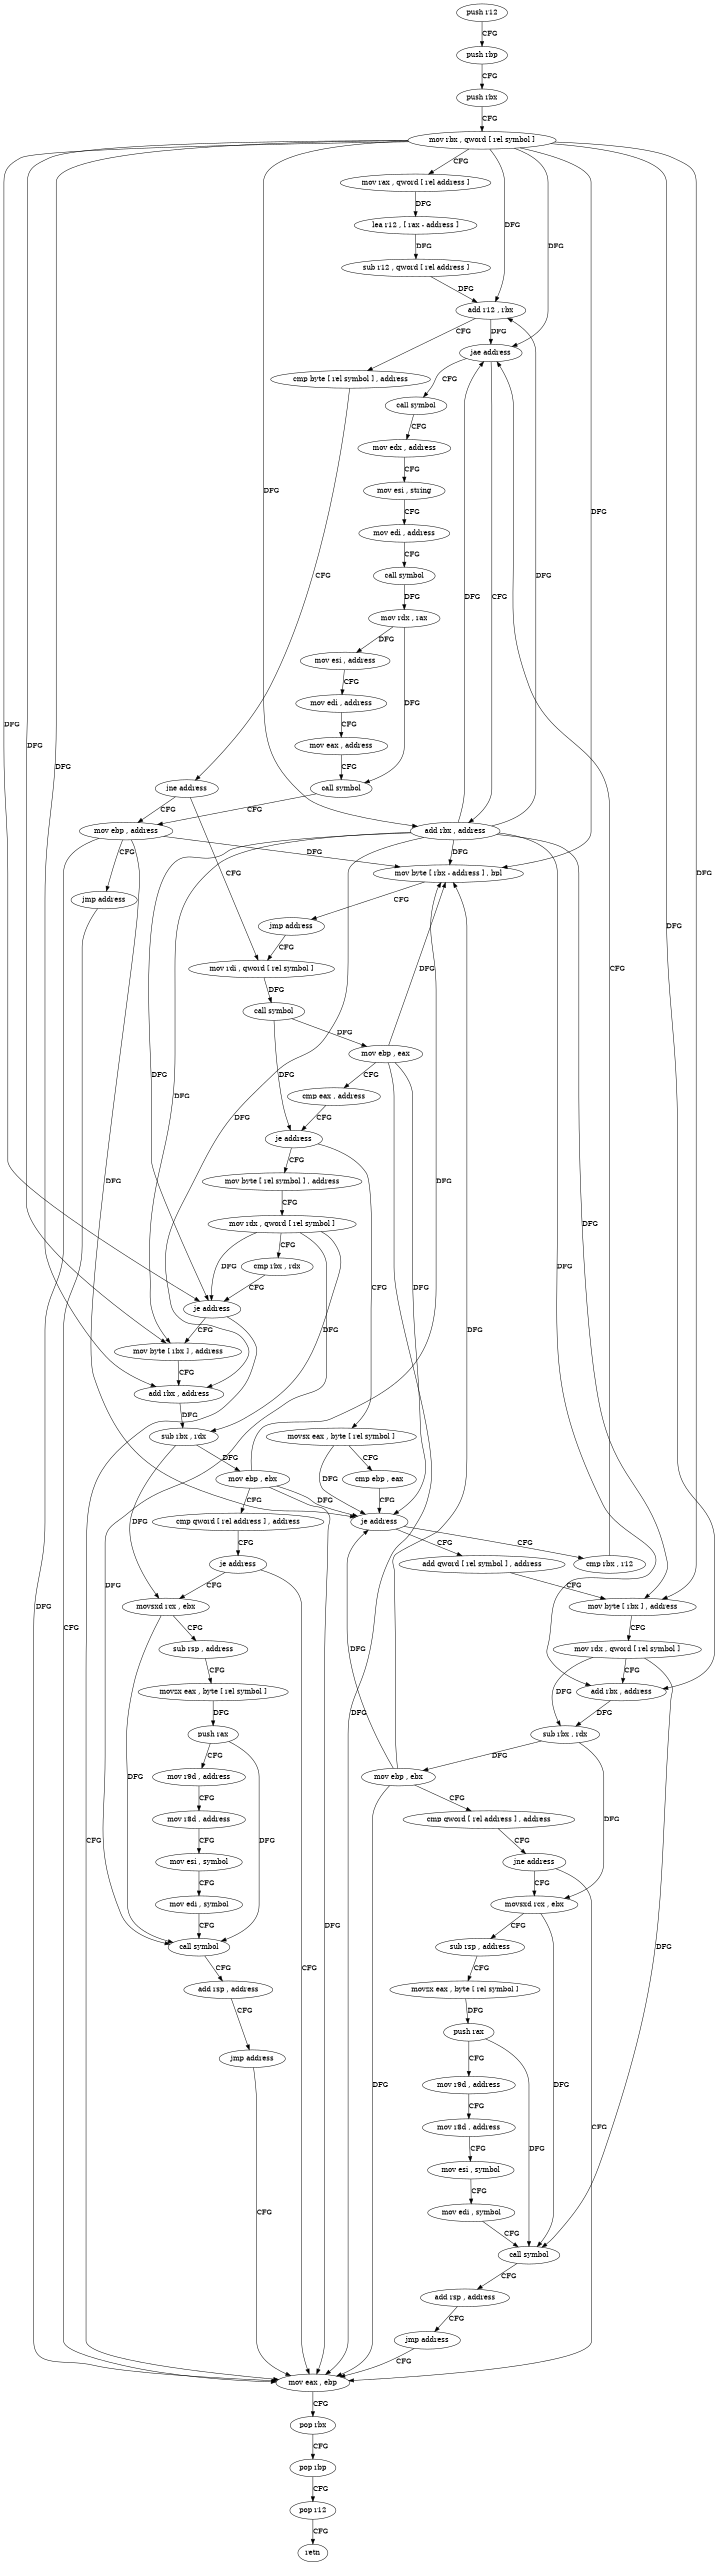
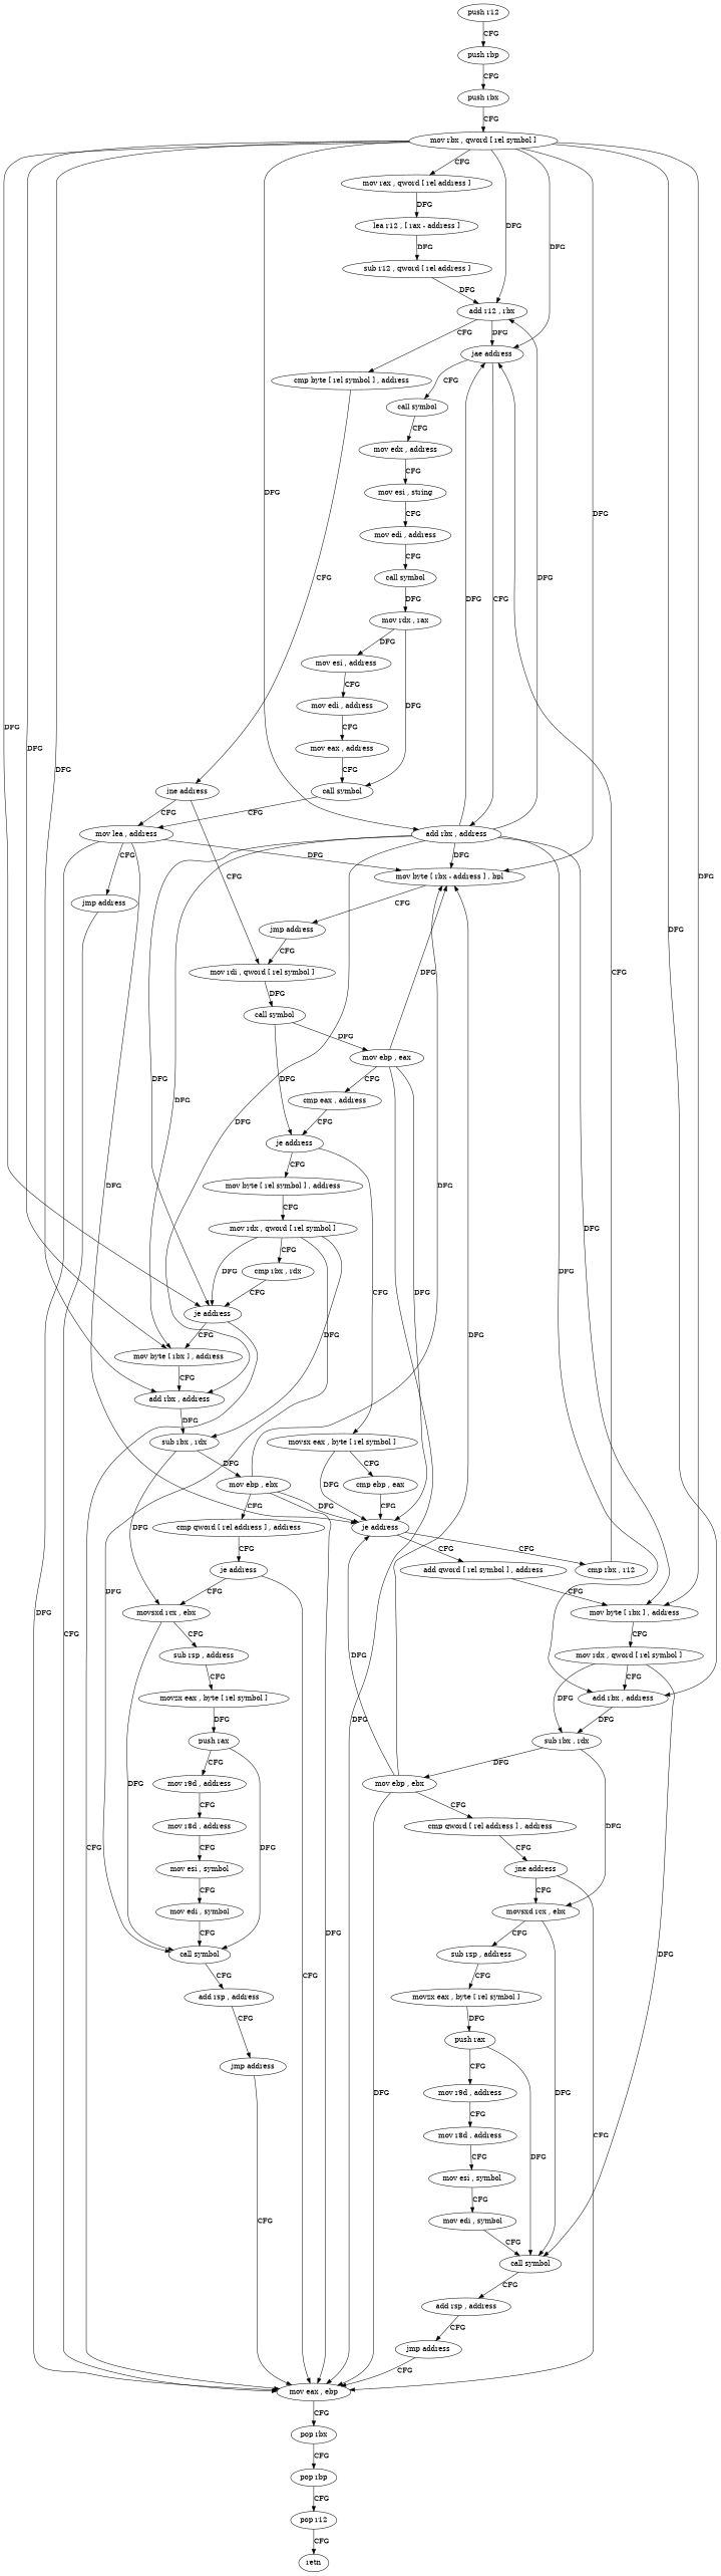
  digraph {
    n1 [label="push r12"]
    n2 [label="push rbp"]
    n3 [label="push rbx"]
    n4 [label="mov rbx , qword [ rel symbol ]"]
    n5 [label="mov rax , qword [ rel address ]"]
    n6 [label="add r12 , rbx"]
    n7 [label="je address"]
    n8 [label="mov byte [ rbx ] , address"]
    n9 [label="add rbx , address"]
    n10 [label="mov byte [ rbx ] , address"]
    n11 [label="add rbx , address"]
    n12 [label="jae address"]
    n13 [label="add rbx , address"]
    n14 [label="mov byte [ rbx - address ] , bpl"]
    n15 [label="lea r12 , [ rax - address ]"]
    n16 [label="cmp byte [ rel symbol ] , address"]
    n17 [label="mov eax , ebp"]
    n18 [label="sub rbx , rdx"]
    n19 [label="mov rdx , qword [ rel symbol ]"]
    n20 [label="sub rbx , rdx"]
    n21 [label="call symbol"]
    n22 [label="jmp address"]
    n23 [label="sub r12 , qword [ rel address ]"]
    n24 [label="jne address"]
-   n25 [label="mov ebp , address"]
+   n25 [label="mov lea , address"]
    n26 [label="mov rdi , qword [ rel symbol ]"]
    n27 [label="jmp address"]
    n28 [label="je address"]
    n29 [label="call symbol"]
    n30 [label="pop rbx"]
    n31 [label="add qword [ rel symbol ] , address"]
    n32 [label="cmp rbx , r12"]
    n33 [label="mov ebp , eax"]
    n34 [label="je address"]
    n35 [label="pop rbp"]
    n36 [label=retn]
    n37 [label="cmp eax , address"]
    n38 [label="mov byte [ rel symbol ] , address"]
    n39 [label="movsx eax , byte [ rel symbol ]"]
    n40 [label="mov rdx , qword [ rel symbol ]"]
    n41 [label="cmp ebp , eax"]
    n42 [label="cmp rbx , rdx"]
    n43 [label="call symbol"]
    n44 [label="pop r12"]
    n45 [label="mov ebp , ebx"]
    n46 [label="movsxd rcx , ebx"]
    n47 [label="add rsp , address"]
    n48 [label="cmp qword [ rel address ] , address"]
    n49 [label="sub rsp , address"]
    n50 [label="je address"]
    n51 [label="movzx eax , byte [ rel symbol ]"]
    n52 [label="call symbol"]
    n53 [label="mov ebp , ebx"]
    n54 [label="movsxd rcx , ebx"]
    n55 [label="add rsp , address"]
    n56 [label="cmp qword [ rel address ] , address"]
    n57 [label="sub rsp , address"]
    n58 [label="jne address"]
    n59 [label="movzx eax , byte [ rel symbol ]"]
    n60 [label="mov edx , address"]
    n61 [label="mov esi , string"]
    n62 [label="push rax"]
    n63 [label="mov r9d , address"]
    n64 [label="mov r8d , address"]
    n65 [label="mov esi , symbol"]
    n66 [label="mov edi , symbol"]
    n67 [label="jmp address"]
    n68 [label="push rax"]
    n69 [label="mov r9d , address"]
    n70 [label="mov r8d , address"]
    n71 [label="mov esi , symbol"]
    n72 [label="mov edi , symbol"]
    n73 [label="jmp address"]
    n74 [label="mov edi , address"]
    n75 [label="call symbol"]
    n76 [label="mov rdx , rax"]
    n77 [label="mov esi , address"]
    n78 [label="call symbol"]
    n79 [label="mov edi , address"]
    n80 [label="mov eax , address"]
    n1 -> n2 [label=CFG]
    n2 -> n3 [label=CFG]
    n3 -> n4 [label=CFG]
    n4 -> n5 [label=CFG]
    n4 -> n6 [label=DFG]
    n4 -> n7 [label=DFG]
    n4 -> n8 [label=DFG]
    n4 -> n9 [label=DFG]
    n4 -> n10 [label=DFG]
    n4 -> n11 [label=DFG]
    n4 -> n12 [label=DFG]
    n4 -> n13 [label=DFG]
    n4 -> n14 [label=DFG]
    n5 -> n15 [label=DFG]
    n6 -> n12 [label=DFG]
    n6 -> n16 [label=CFG]
    n7 -> n8 [label=CFG]
    n7 -> n17 [label=CFG]
    n8 -> n9 [label=CFG]
    n9 -> n18 [label=DFG]
    n10 -> n19 [label=CFG]
    n11 -> n20 [label=DFG]
    n12 -> n13 [label=CFG]
    n12 -> n21 [label=CFG]
    n13 -> n6 [label=DFG]
    n13 -> n7 [label=DFG]
    n13 -> n8 [label=DFG]
    n13 -> n9 [label=DFG]
    n13 -> n10 [label=DFG]
    n13 -> n11 [label=DFG]
    n13 -> n12 [label=DFG]
    n13 -> n14 [label=DFG]
    n14 -> n22 [label=CFG]
    n15 -> n23 [label=DFG]
    n16 -> n24 [label=CFG]
    n17 -> n30 [label=CFG]
    n18 -> n45 [label=DFG]
    n18 -> n46 [label=DFG]
    n19 -> n11 [label=CFG]
    n19 -> n20 [label=DFG]
    n19 -> n52 [label=DFG]
    n20 -> n53 [label=DFG]
    n20 -> n54 [label=DFG]
    n21 -> n60 [label=CFG]
    n22 -> n26 [label=CFG]
    n23 -> n6 [label=DFG]
    n24 -> n25 [label=CFG]
    n24 -> n26 [label=CFG]
    n25 -> n14 [label=DFG]
    n25 -> n17 [label=DFG]
    n25 -> n27 [label=CFG]
    n25 -> n28 [label=DFG]
    n26 -> n29 [label=DFG]
    n27 -> n17 [label=CFG]
    n28 -> n31 [label=CFG]
    n28 -> n32 [label=CFG]
    n29 -> n33 [label=DFG]
    n29 -> n34 [label=DFG]
    n30 -> n35 [label=CFG]
    n31 -> n10 [label=CFG]
    n32 -> n12 [label=CFG]
    n33 -> n14 [label=DFG]
    n33 -> n17 [label=DFG]
    n33 -> n28 [label=DFG]
    n33 -> n37 [label=CFG]
    n34 -> n38 [label=CFG]
    n34 -> n39 [label=CFG]
    n35 -> n44 [label=CFG]
    n37 -> n34 [label=CFG]
    n38 -> n40 [label=CFG]
    n39 -> n28 [label=DFG]
    n39 -> n41 [label=CFG]
    n40 -> n7 [label=DFG]
    n40 -> n18 [label=DFG]
    n40 -> n42 [label=CFG]
    n40 -> n43 [label=DFG]
    n41 -> n28 [label=CFG]
    n42 -> n7 [label=CFG]
    n43 -> n47 [label=CFG]
    n44 -> n36 [label=CFG]
    n45 -> n14 [label=DFG]
    n45 -> n17 [label=DFG]
    n45 -> n28 [label=DFG]
    n45 -> n48 [label=CFG]
    n46 -> n43 [label=DFG]
    n46 -> n49 [label=CFG]
    n47 -> n67 [label=CFG]
    n48 -> n50 [label=CFG]
    n49 -> n51 [label=CFG]
    n50 -> n17 [label=CFG]
    n50 -> n46 [label=CFG]
    n51 -> n62 [label=DFG]
    n52 -> n55 [label=CFG]
    n53 -> n14 [label=DFG]
    n53 -> n17 [label=DFG]
    n53 -> n28 [label=DFG]
    n53 -> n56 [label=CFG]
    n54 -> n52 [label=DFG]
    n54 -> n57 [label=CFG]
    n55 -> n73 [label=CFG]
    n56 -> n58 [label=CFG]
    n57 -> n59 [label=CFG]
    n58 -> n17 [label=CFG]
    n58 -> n54 [label=CFG]
    n59 -> n68 [label=DFG]
    n60 -> n61 [label=CFG]
    n61 -> n74 [label=CFG]
    n62 -> n43 [label=DFG]
    n62 -> n63 [label=CFG]
    n63 -> n64 [label=CFG]
    n64 -> n65 [label=CFG]
    n65 -> n66 [label=CFG]
    n66 -> n43 [label=CFG]
    n67 -> n17 [label=CFG]
    n68 -> n52 [label=DFG]
    n68 -> n69 [label=CFG]
    n69 -> n70 [label=CFG]
    n70 -> n71 [label=CFG]
    n71 -> n72 [label=CFG]
    n72 -> n52 [label=CFG]
    n73 -> n17 [label=CFG]
    n74 -> n75 [label=CFG]
    n75 -> n76 [label=DFG]
    n76 -> n77 [label=DFG]
    n76 -> n78 [label=DFG]
    n77 -> n79 [label=CFG]
    n78 -> n25 [label=CFG]
    n79 -> n80 [label=CFG]
    n80 -> n78 [label=CFG]
  }
